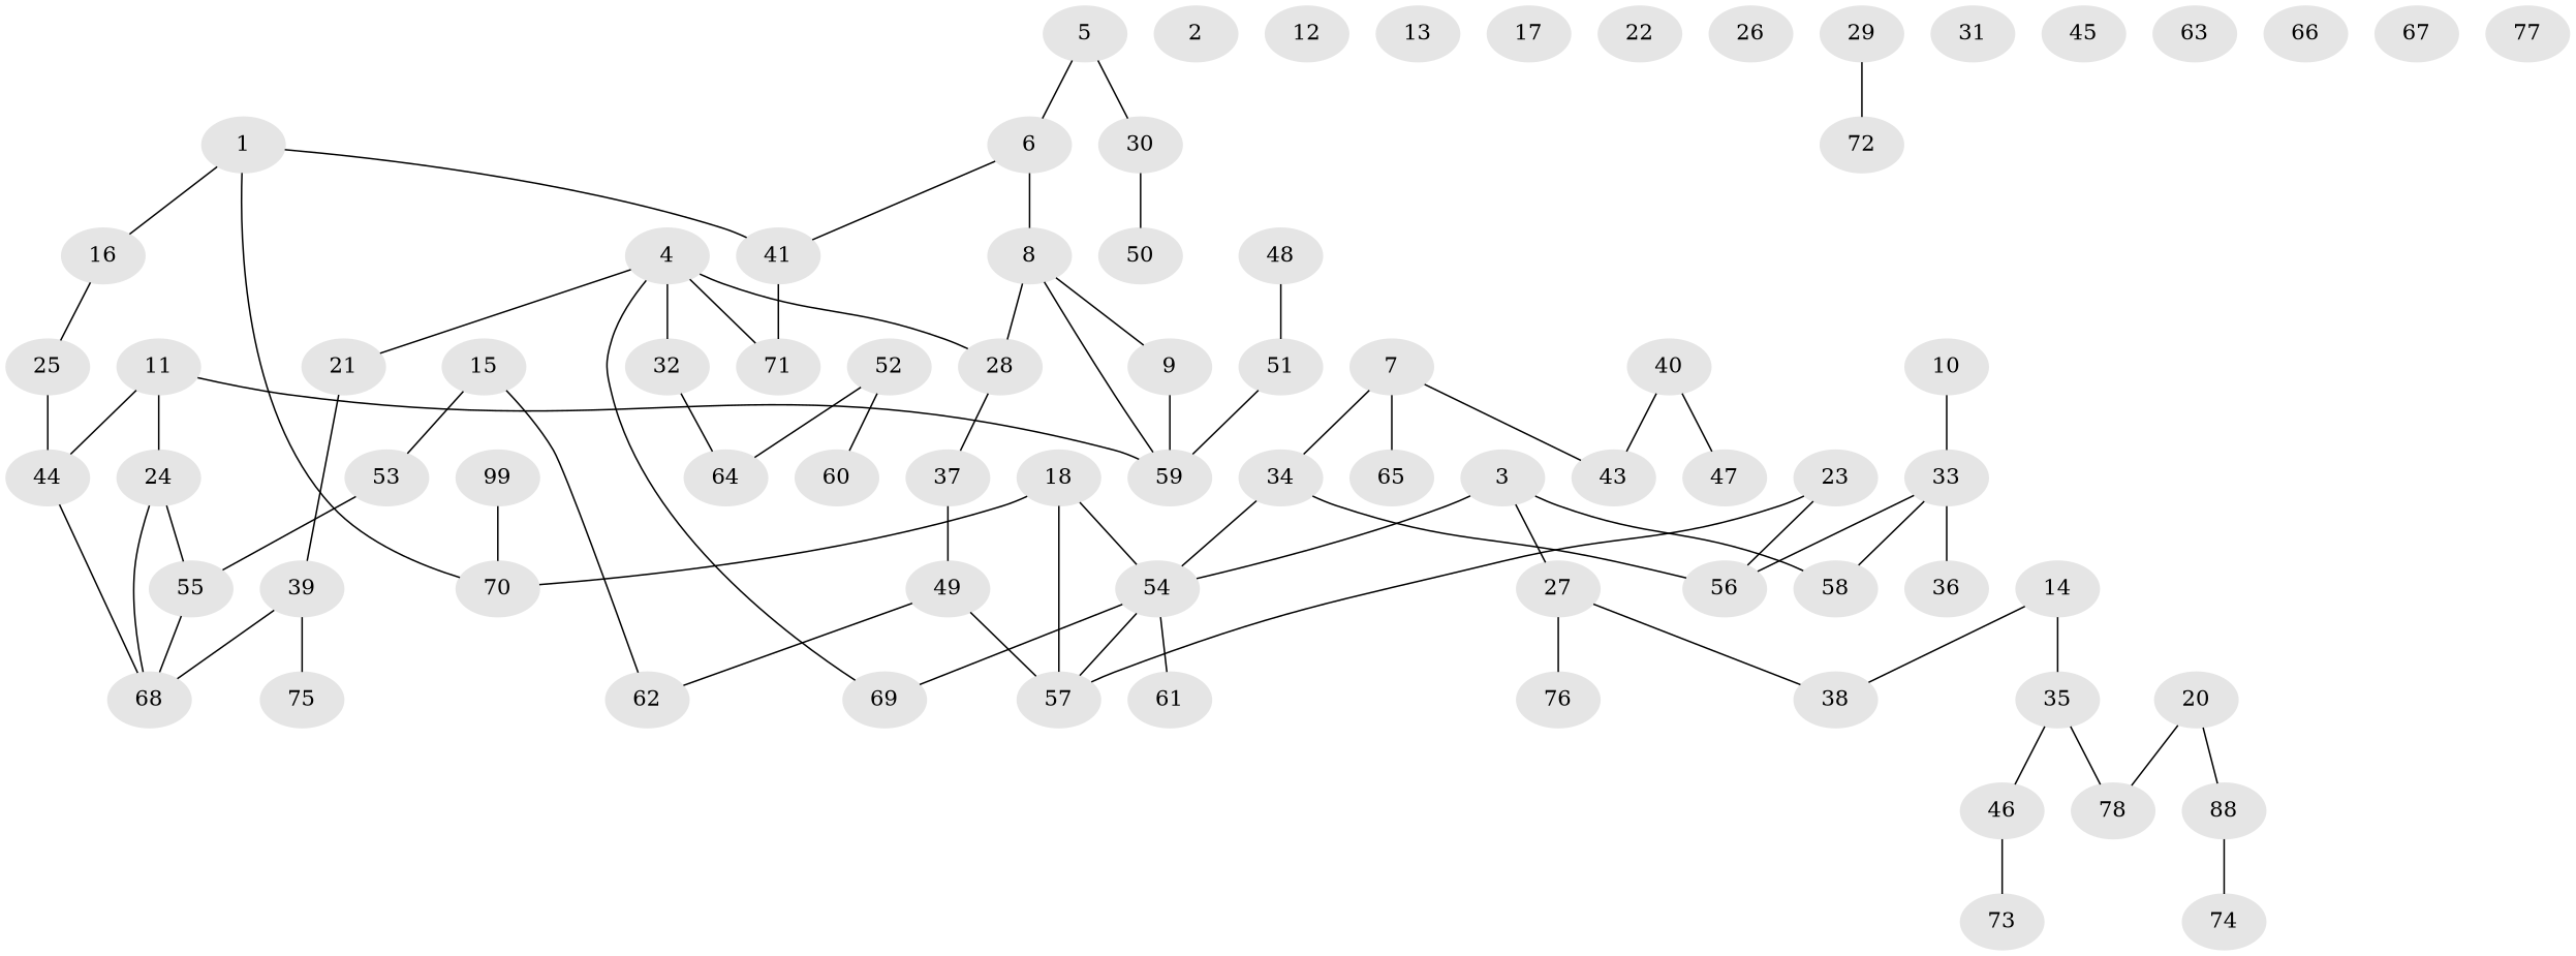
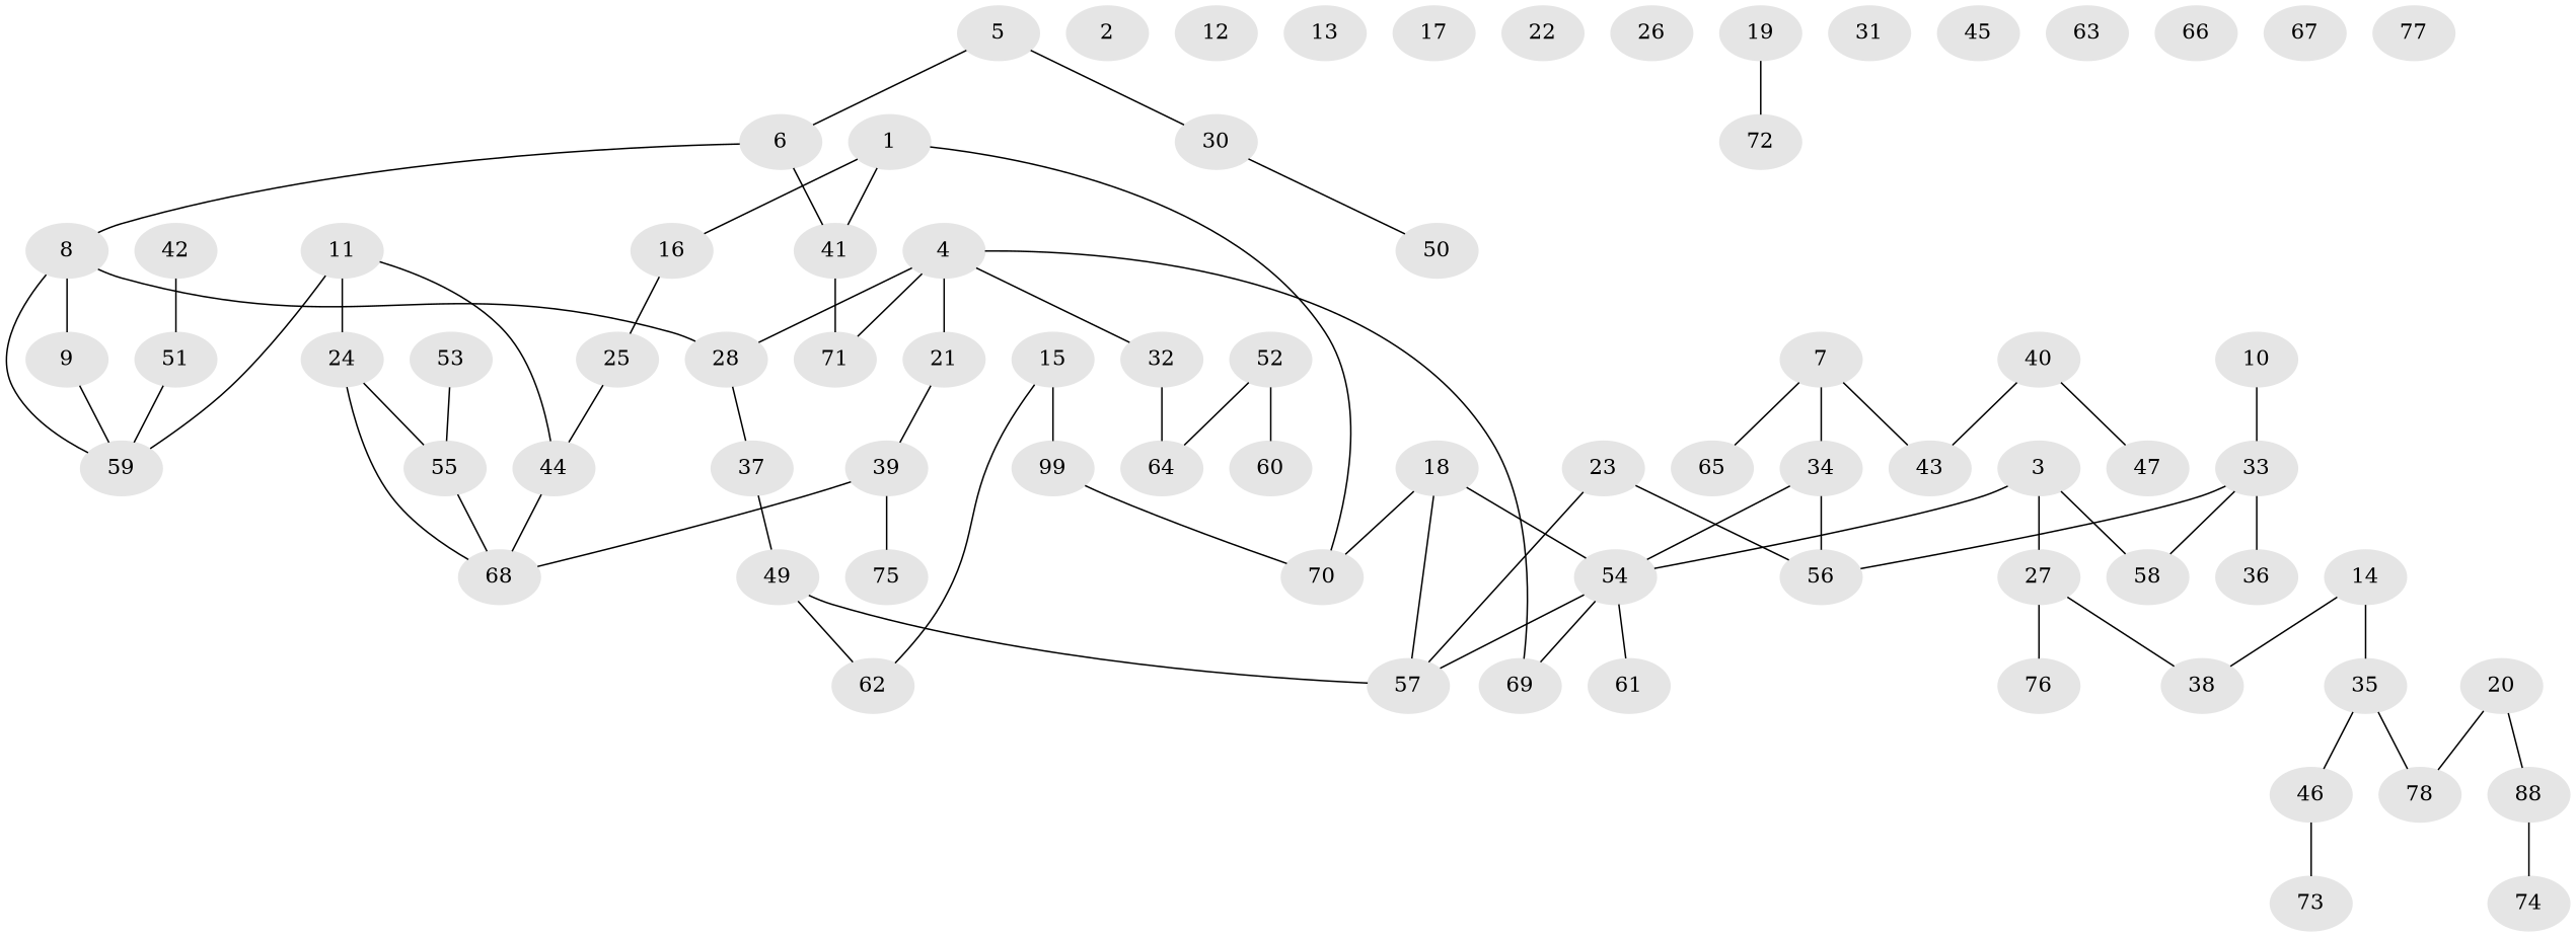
  graph {
    node [color=gray90 style=filled]
    1
    16
    41
    70
    9
    59
    25
    71
    2
    3
    27
    54
    58
    38
    76
    69
    57
    61
    4
    21
    28
    32
    39
    37
    64
    5
    6
    30
    8
    50
    7
    34
    43
    65
    56
    10
    33
    36
    11
    24
    44
    55
    68
    12
    13
    14
    35
    78
    46
    15
    53
    62
    17
    18
    n55 [label=99]
    n56 [label=88]
    20
    74
    75
    22
    23
    26
    49
-   29
+   29 [label=19]
    72
    31
    73
    40
    47
-   42 [label=48]
+   42
    51
    45
    52
    60
    63
    66
    67
    77
    1 -- 16
    1 -- 41
    1 -- 70
    16 -- 25
    41 -- 71
    9 -- 59
    25 -- 44
    3 -- 27
    3 -- 54
    3 -- 58
    27 -- 38
    27 -- 76
    54 -- 69
    54 -- 57
    54 -- 61
    4 -- 71
    4 -- 69
    4 -- 21
    4 -- 28
    4 -- 32
    21 -- 39
    28 -- 37
    32 -- 64
    39 -- 68
    39 -- 75
    37 -- 49
    5 -- 6
    5 -- 30
    6 -- 41
    6 -- 8
    30 -- 50
    8 -- 9
    8 -- 59
    8 -- 28
    7 -- 34
    7 -- 43
    7 -- 65
    34 -- 54
    34 -- 56
    10 -- 33
    33 -- 58
    33 -- 56
    33 -- 36
    11 -- 59
    11 -- 24
    11 -- 44
    24 -- 55
    24 -- 68
    44 -- 68
    55 -- 68
    14 -- 38
    14 -- 35
    35 -- 78
    35 -- 46
    46 -- 73
-   15 -- 53
+   15 -- n55
    15 -- 62
    53 -- 55
    18 -- 70
    18 -- 54
    18 -- 57
    n55 -- 70
    n56 -- 74
    20 -- 78
    20 -- n56
    23 -- 57
    23 -- 56
    49 -- 57
    49 -- 62
    29 -- 72
    40 -- 43
    40 -- 47
    42 -- 51
    51 -- 59
    52 -- 64
    52 -- 60
  }
